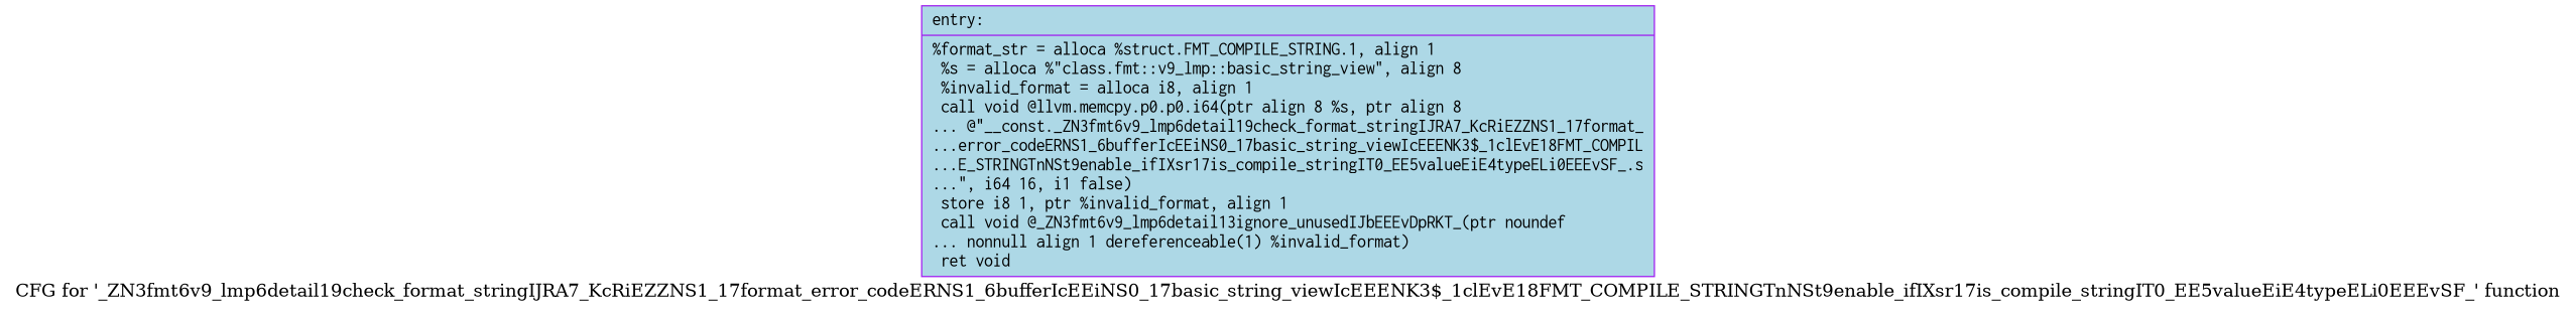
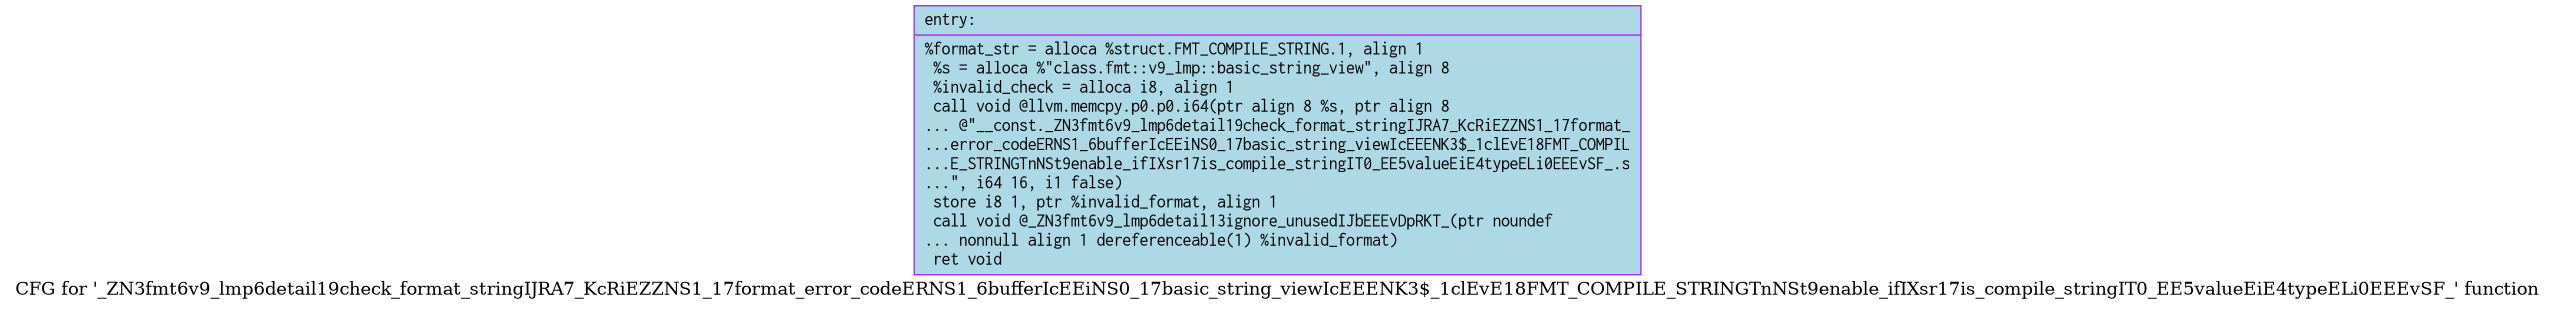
  digraph {
    label="CFG for '_ZN3fmt6v9_lmp6detail19check_format_stringIJRA7_KcRiEZZNS1_17format_error_codeERNS1_6bufferIcEEiNS0_17basic_string_viewIcEEENK3$_1clEvE18FMT_COMPILE_STRINGTnNSt9enable_ifIXsr17is_compile_stringIT0_EE5valueEiE4typeELi0EEEvSF_' function"
-   n1 [color=purple fillcolor=lightblue fontname=Courier label="{entry:\l|  %format_str = alloca %struct.FMT_COMPILE_STRING.1, align 1\l  %s = alloca %\"class.fmt::v9_lmp::basic_string_view\", align 8\l  %invalid_format = alloca i8, align 1\l  call void @llvm.memcpy.p0.p0.i64(ptr align 8 %s, ptr align 8\l... @\"__const._ZN3fmt6v9_lmp6detail19check_format_stringIJRA7_KcRiEZZNS1_17format_\l...error_codeERNS1_6bufferIcEEiNS0_17basic_string_viewIcEEENK3$_1clEvE18FMT_COMPIL\l...E_STRINGTnNSt9enable_ifIXsr17is_compile_stringIT0_EE5valueEiE4typeELi0EEEvSF_.s\l...\", i64 16, i1 false)\l  store i8 1, ptr %invalid_format, align 1\l  call void @_ZN3fmt6v9_lmp6detail13ignore_unusedIJbEEEvDpRKT_(ptr noundef\l... nonnull align 1 dereferenceable(1) %invalid_format)\l  ret void\l}" shape=record style=filled]
+   n1 [color=purple fillcolor=lightblue fontname=Courier label="{entry:\l|  %format_str = alloca %struct.FMT_COMPILE_STRING.1, align 1\l  %s = alloca %\"class.fmt::v9_lmp::basic_string_view\", align 8\l  %invalid_check = alloca i8, align 1\l  call void @llvm.memcpy.p0.p0.i64(ptr align 8 %s, ptr align 8\l... @\"__const._ZN3fmt6v9_lmp6detail19check_format_stringIJRA7_KcRiEZZNS1_17format_\l...error_codeERNS1_6bufferIcEEiNS0_17basic_string_viewIcEEENK3$_1clEvE18FMT_COMPIL\l...E_STRINGTnNSt9enable_ifIXsr17is_compile_stringIT0_EE5valueEiE4typeELi0EEEvSF_.s\l...\", i64 16, i1 false)\l  store i8 1, ptr %invalid_format, align 1\l  call void @_ZN3fmt6v9_lmp6detail13ignore_unusedIJbEEEvDpRKT_(ptr noundef\l... nonnull align 1 dereferenceable(1) %invalid_format)\l  ret void\l}" shape=record style=filled]
  }
